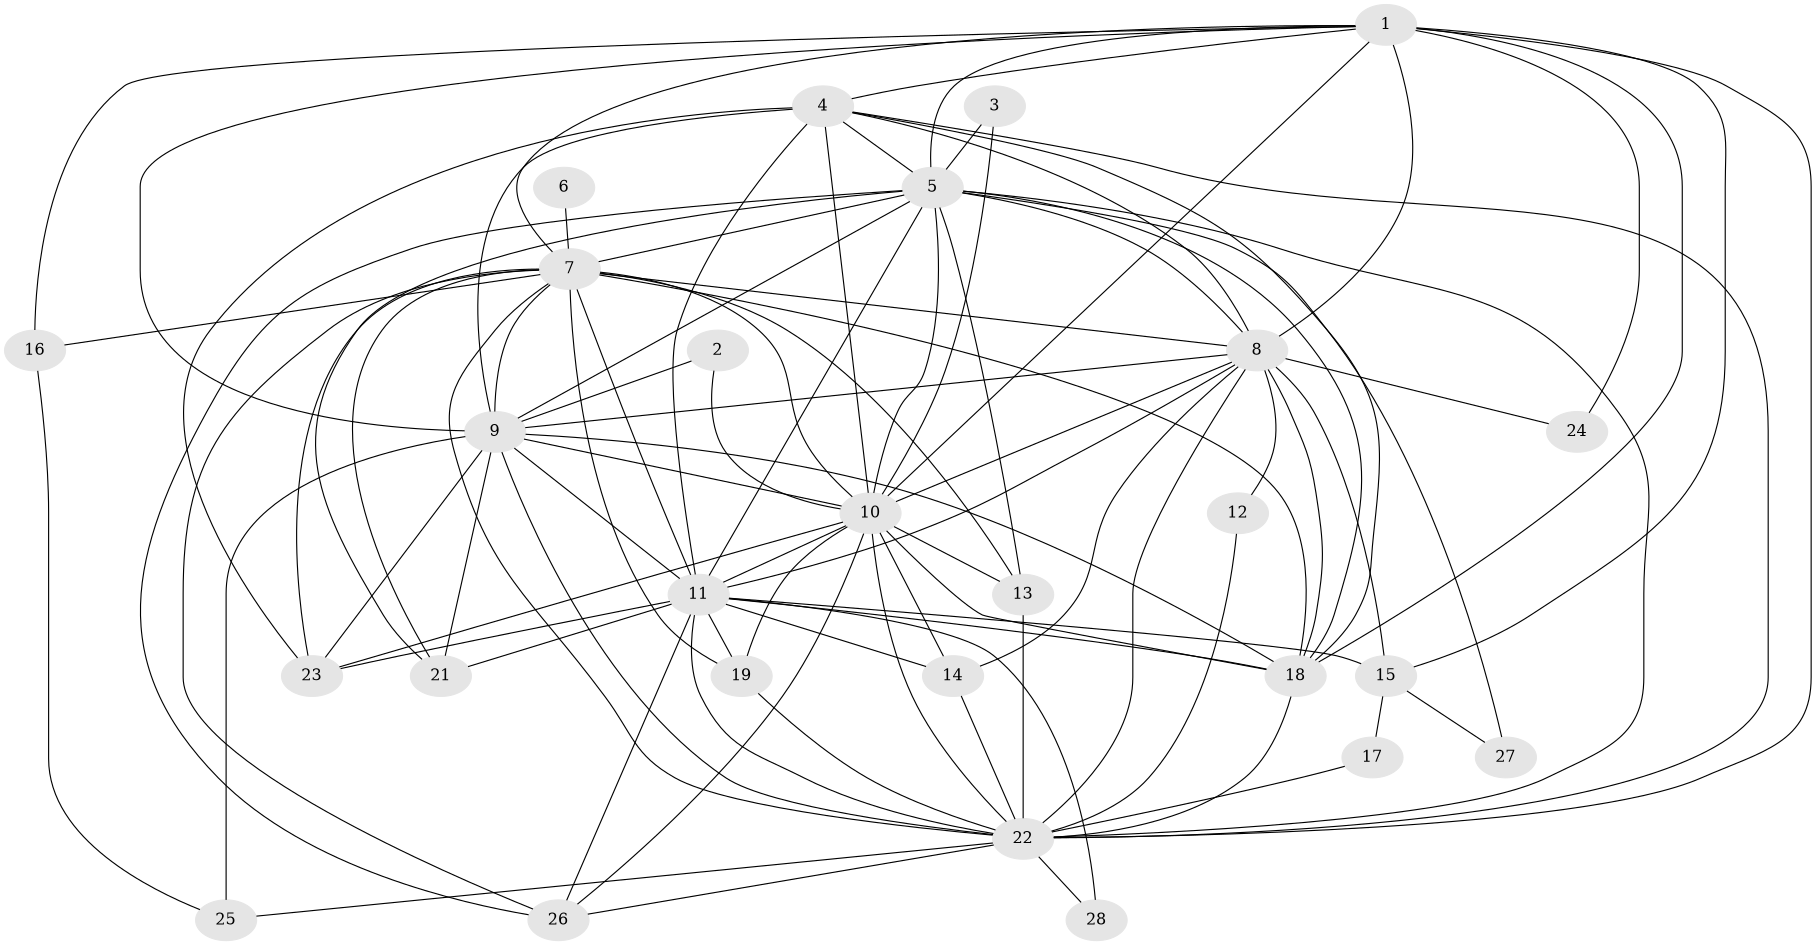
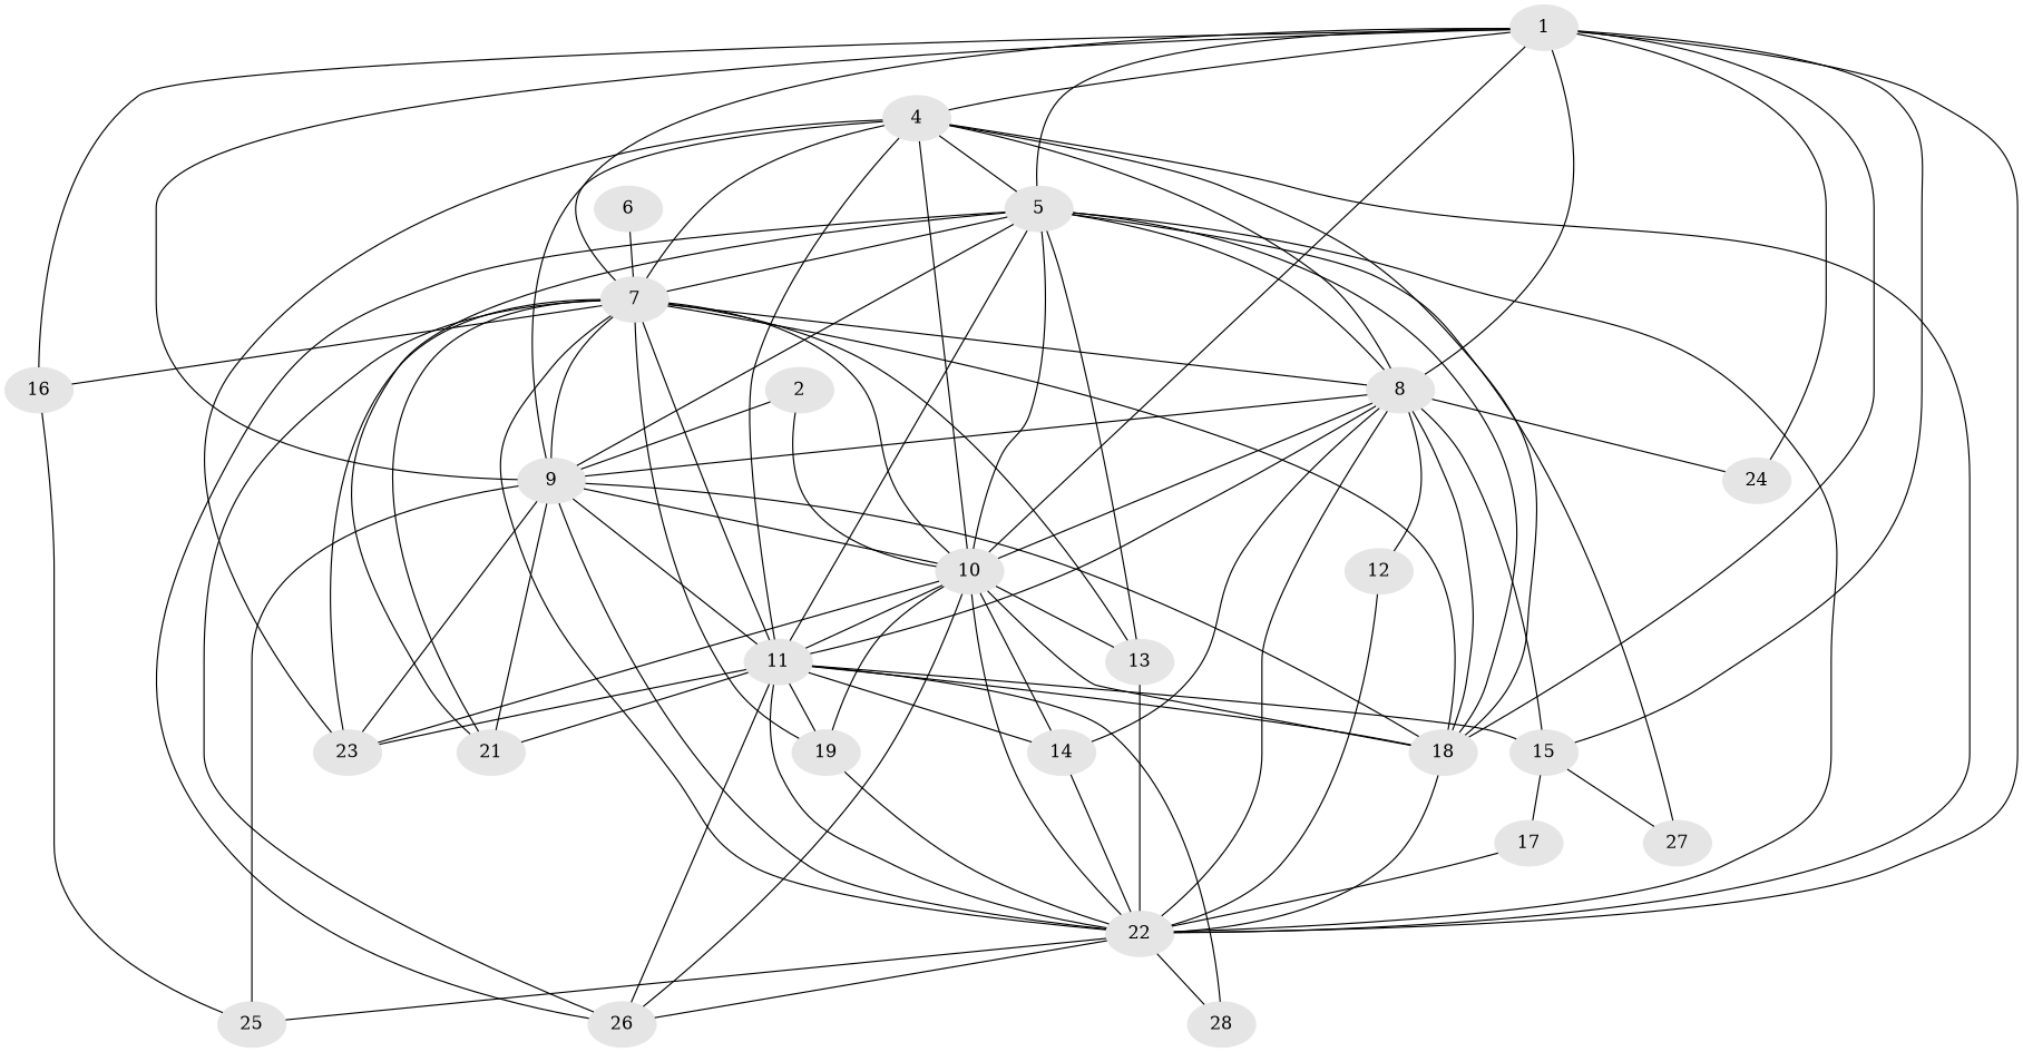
  graph {
    node [color=gray90 style=filled]
    edge [weight=1.0]
    1
    4
    5
    7
    8
    9
    10
    15
    16
    18
    22
    24
    11
    23
    13
    21
    26
    27
    19
    12
    14
    25
    28
    17
    2
-   3
    6
    1 -- 4
    1 -- 5
    1 -- 7
    1 -- 8
    1 -- 9
    1 -- 10
    1 -- 15
    1 -- 16
    1 -- 18
    1 -- 22
    1 -- 24
    4 -- 5
+   4 -- 7
    4 -- 8
    4 -- 9
    4 -- 10 [weight=2.0]
    4 -- 18
    4 -- 22
    4 -- 11
    4 -- 23
    5 -- 7
    5 -- 8
    5 -- 9
    5 -- 10 [weight=2.0]
    5 -- 18
    5 -- 22
    5 -- 11
    5 -- 13
    5 -- 21
    5 -- 26
    5 -- 27
    7 -- 8
    7 -- 9
    7 -- 10
    7 -- 16
    7 -- 18
    7 -- 22
    7 -- 11 [weight=2.0]
    7 -- 23
    7 -- 13
    7 -- 21
    7 -- 26
    7 -- 19
    8 -- 9
    8 -- 10 [weight=2.0]
    8 -- 15
    8 -- 18
    8 -- 22
    8 -- 24 [weight=2.0]
    8 -- 11
    8 -- 12
    8 -- 14
    9 -- 10
    9 -- 18
    9 -- 22 [weight=2.0]
    9 -- 11
    9 -- 23
    9 -- 21 [weight=2.0]
    9 -- 25 [weight=2.0]
    10 -- 18
    10 -- 22
    10 -- 11
    10 -- 23
    10 -- 13
    10 -- 26
    10 -- 14
    15 -- 27
    15 -- 17
    16 -- 25
    18 -- 22 [weight=2.0]
    22 -- 26
    22 -- 25
    22 -- 28
    11 -- 15
    11 -- 18
    11 -- 22
    11 -- 23
    11 -- 21
    11 -- 26
    11 -- 19
    11 -- 14
    11 -- 28
    13 -- 22
    19 -- 10
    19 -- 22
    12 -- 22
    14 -- 22
    17 -- 22
    2 -- 9
    2 -- 10
-   3 -- 5
-   3 -- 10
    6 -- 7
  }
